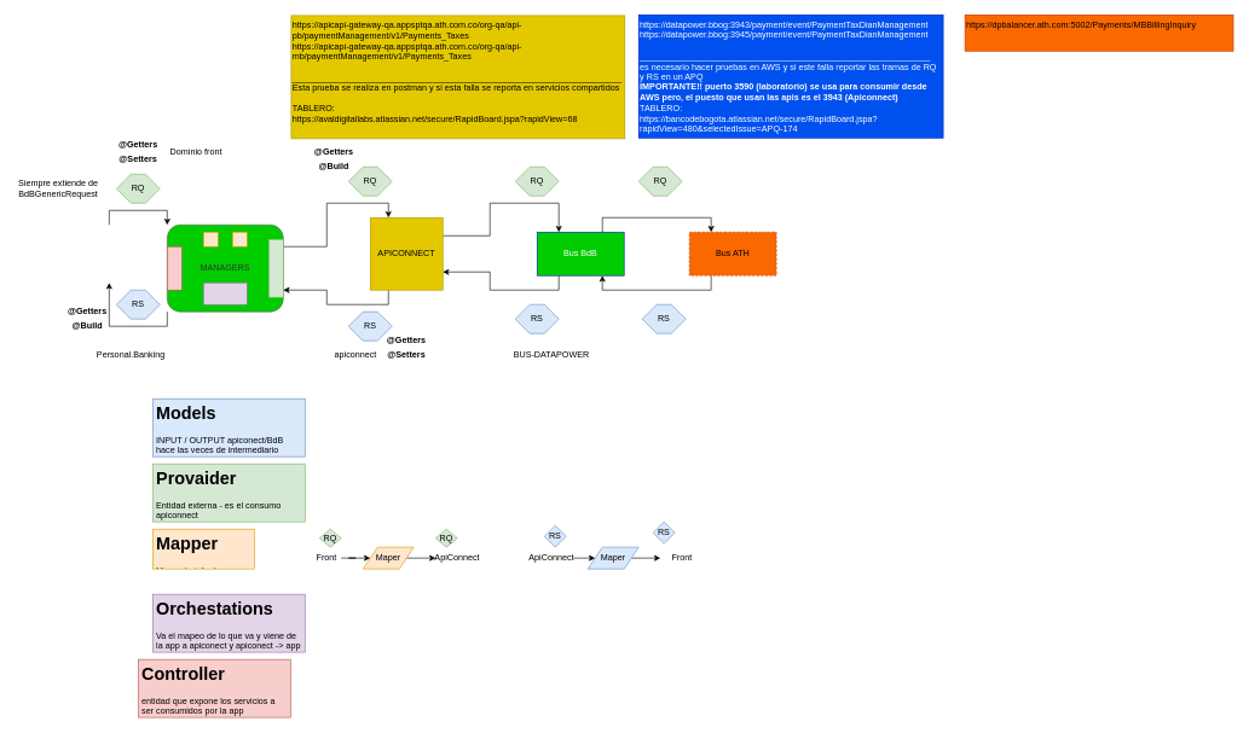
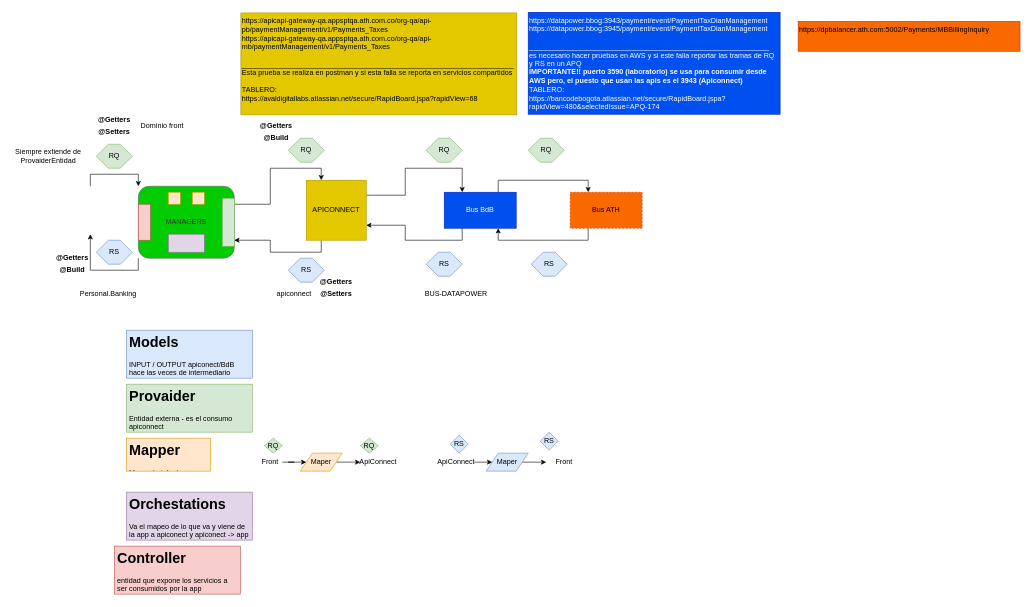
  <mxCell id="0" />
  <mxCell id="1" parent="0" />
  <mxCell id="2" style="edgeStyle=orthogonalEdgeStyle;rounded=0;orthogonalLoop=1;jettySize=auto;html=1;exitX=0.25;exitY=1;exitDx=0;exitDy=0;entryX=1;entryY=0.75;entryDx=0;entryDy=0;" parent="1" source="4" target="7" edge="1"><mxGeometry relative="1" as="geometry" /></mxCell>
  <mxCell id="3" style="edgeStyle=orthogonalEdgeStyle;rounded=0;orthogonalLoop=1;jettySize=auto;html=1;exitX=1;exitY=0.25;exitDx=0;exitDy=0;entryX=0.25;entryY=0;entryDx=0;entryDy=0;" parent="1" source="4" target="17" edge="1"><mxGeometry relative="1" as="geometry" /></mxCell>
  <mxCell id="4" value="&lt;div&gt;APICONNECT&lt;/div&gt;" style="whiteSpace=wrap;html=1;aspect=fixed;fillColor=#e3c800;strokeColor=#B09500;fontColor=#000000;" parent="1" vertex="1"><mxGeometry x="510" y="300" width="100" height="100" as="geometry" /></mxCell>
  <mxCell id="5" style="edgeStyle=orthogonalEdgeStyle;rounded=0;orthogonalLoop=1;jettySize=auto;html=1;exitX=1;exitY=0.25;exitDx=0;exitDy=0;entryX=0.25;entryY=0;entryDx=0;entryDy=0;" parent="1" source="7" target="4" edge="1"><mxGeometry relative="1" as="geometry"><mxPoint x="500" y="325" as="targetPoint" /></mxGeometry></mxCell>
  <mxCell id="6" style="edgeStyle=orthogonalEdgeStyle;rounded=0;orthogonalLoop=1;jettySize=auto;html=1;exitX=0;exitY=1;exitDx=0;exitDy=0;entryX=1;entryY=1;entryDx=0;entryDy=0;" parent="1" source="7" target="9" edge="1"><mxGeometry relative="1" as="geometry" /></mxCell>
  <mxCell id="7" value="MANAGERS" style="rounded=1;whiteSpace=wrap;html=1;strokeColor=#666666;fontColor=#333333;fillColor=#00CC00;" parent="1" vertex="1"><mxGeometry x="230" y="310" width="160" height="120" as="geometry" /></mxCell>
  <mxCell id="8" style="edgeStyle=orthogonalEdgeStyle;rounded=0;orthogonalLoop=1;jettySize=auto;html=1;exitX=1;exitY=0;exitDx=0;exitDy=0;entryX=0;entryY=0;entryDx=0;entryDy=0;" parent="1" source="9" target="7" edge="1"><mxGeometry relative="1" as="geometry" /></mxCell>
  <mxCell id="9" value="" style="shape=image;html=1;verticalAlign=top;verticalLabelPosition=bottom;labelBackgroundColor=#ffffff;imageAspect=0;aspect=fixed;image=https://cdn1.iconfinder.com/data/icons/seo-outline-colored-free/128/Smartphone_iphone_phone-128.png" parent="1" vertex="1"><mxGeometry x="70" y="310" width="80" height="80" as="geometry" /></mxCell>
  <mxCell id="10" value="RQ" style="shape=hexagon;perimeter=hexagonPerimeter2;whiteSpace=wrap;html=1;fixedSize=1;fillColor=#d5e8d4;strokeColor=#82b366;" parent="1" vertex="1"><mxGeometry x="160" y="240" width="60" height="40" as="geometry" /></mxCell>
  <mxCell id="11" value="RS" style="shape=hexagon;perimeter=hexagonPerimeter2;whiteSpace=wrap;html=1;fixedSize=1;fillColor=#dae8fc;strokeColor=#6c8ebf;" parent="1" vertex="1"><mxGeometry x="160" y="400" width="60" height="40" as="geometry" /></mxCell>
  <mxCell id="12" value="Personal.Banking" style="text;html=1;strokeColor=none;fillColor=none;align=center;verticalAlign=middle;whiteSpace=wrap;rounded=0;" parent="1" vertex="1"><mxGeometry x="160" y="480" width="40" height="20" as="geometry" /></mxCell>
  <mxCell id="13" value="RQ" style="shape=hexagon;perimeter=hexagonPerimeter2;whiteSpace=wrap;html=1;fixedSize=1;fillColor=#d5e8d4;strokeColor=#82b366;" parent="1" vertex="1"><mxGeometry x="480" y="230" width="60" height="40" as="geometry" /></mxCell>
  <mxCell id="14" value="RS" style="shape=hexagon;perimeter=hexagonPerimeter2;whiteSpace=wrap;html=1;fixedSize=1;fillColor=#dae8fc;strokeColor=#6c8ebf;" parent="1" vertex="1"><mxGeometry x="480" y="430" width="60" height="40" as="geometry" /></mxCell>
  <mxCell id="15" style="edgeStyle=orthogonalEdgeStyle;rounded=0;orthogonalLoop=1;jettySize=auto;html=1;exitX=0.25;exitY=1;exitDx=0;exitDy=0;entryX=1;entryY=0.75;entryDx=0;entryDy=0;" parent="1" source="17" target="4" edge="1"><mxGeometry relative="1" as="geometry" /></mxCell>
  <mxCell id="16" style="edgeStyle=orthogonalEdgeStyle;rounded=0;orthogonalLoop=1;jettySize=auto;html=1;exitX=0.75;exitY=0;exitDx=0;exitDy=0;entryX=0.25;entryY=0;entryDx=0;entryDy=0;" parent="1" source="17" target="58" edge="1"><mxGeometry relative="1" as="geometry" /></mxCell>
- <mxCell id="17" value="Bus BdB" style="rounded=0;whiteSpace=wrap;html=1;fillColor=#00cc00;strokeColor=#001DBC;fontColor=#ffffff;" parent="1" vertex="1"><mxGeometry x="740" y="320" width="120" height="60" as="geometry" /></mxCell>
+ <mxCell id="17" value="Bus BdB" style="rounded=0;whiteSpace=wrap;html=1;fillColor=#0050ef;strokeColor=#001DBC;fontColor=#ffffff;" parent="1" vertex="1"><mxGeometry x="740" y="320" width="120" height="60" as="geometry" /></mxCell>
  <mxCell id="18" value="RQ" style="shape=hexagon;perimeter=hexagonPerimeter2;whiteSpace=wrap;html=1;fixedSize=1;fillColor=#d5e8d4;strokeColor=#82b366;" parent="1" vertex="1"><mxGeometry x="710" y="230" width="60" height="40" as="geometry" /></mxCell>
  <mxCell id="19" value="RS" style="shape=hexagon;perimeter=hexagonPerimeter2;whiteSpace=wrap;html=1;fixedSize=1;fillColor=#dae8fc;strokeColor=#6c8ebf;" parent="1" vertex="1"><mxGeometry x="710" y="420" width="60" height="40" as="geometry" /></mxCell>
  <mxCell id="20" value="apiconnect" style="text;html=1;strokeColor=none;fillColor=none;align=center;verticalAlign=middle;whiteSpace=wrap;rounded=0;" parent="1" vertex="1"><mxGeometry x="430" y="480" width="120" height="20" as="geometry" /></mxCell>
  <mxCell id="21" value="BUS-DATAPOWER" style="text;html=1;strokeColor=none;fillColor=none;align=center;verticalAlign=middle;whiteSpace=wrap;rounded=0;" parent="1" vertex="1"><mxGeometry x="700" y="480" width="120" height="20" as="geometry" /></mxCell>
  <mxCell id="22" value="&lt;h1&gt;Models&lt;/h1&gt;&lt;p&gt;INPUT / OUTPUT apiconect/BdB hace las veces de intermediario&lt;br&gt;&lt;/p&gt;" style="text;html=1;strokeColor=#6c8ebf;fillColor=#dae8fc;spacing=5;spacingTop=-20;whiteSpace=wrap;overflow=hidden;rounded=0;" parent="1" vertex="1"><mxGeometry x="210" y="550" width="210" height="80" as="geometry" /></mxCell>
  <mxCell id="23" value="&lt;h1&gt;Provaider&lt;/h1&gt;&lt;p&gt;Entidad externa - es el consumo apiconnect&lt;br&gt;&lt;/p&gt;" style="text;html=1;strokeColor=#82b366;fillColor=#d5e8d4;spacing=5;spacingTop=-20;whiteSpace=wrap;overflow=hidden;rounded=0;" parent="1" vertex="1"><mxGeometry x="210" y="640" width="210" height="80" as="geometry" /></mxCell>
  <mxCell id="24" value="&lt;h1&gt;Mapper&lt;br&gt;&lt;/h1&gt;&lt;p&gt;Mapea la info de apiconnect a front&lt;br&gt;&lt;/p&gt;" style="text;html=1;strokeColor=#d79b00;fillColor=#ffe6cc;spacing=5;spacingTop=-20;whiteSpace=wrap;overflow=hidden;rounded=0;" parent="1" vertex="1"><mxGeometry x="210" y="730" width="140" height="55" as="geometry" /></mxCell>
  <mxCell id="25" value="&lt;h1&gt;Orchestations&lt;br&gt;&lt;/h1&gt;&lt;p&gt;Va el mapeo de lo que va y viene de la app a apiconect y apiconect -&amp;gt; app&lt;br&gt;&lt;/p&gt;" style="text;html=1;strokeColor=#9673a6;fillColor=#e1d5e7;spacing=5;spacingTop=-20;whiteSpace=wrap;overflow=hidden;rounded=0;" parent="1" vertex="1"><mxGeometry x="210" y="820" width="210" height="80" as="geometry" /></mxCell>
  <mxCell id="26" value="&lt;h1&gt;Controller&lt;br&gt;&lt;/h1&gt;&lt;p&gt;entidad que expone los servicios a ser consumidos por la app&lt;br&gt;&lt;/p&gt;" style="text;html=1;strokeColor=#b85450;fillColor=#f8cecc;spacing=5;spacingTop=-20;whiteSpace=wrap;overflow=hidden;rounded=0;" parent="1" vertex="1"><mxGeometry x="190" y="910" width="210" height="80" as="geometry" /></mxCell>
  <mxCell id="27" value="&lt;b&gt;@Getters&lt;/b&gt;" style="text;html=1;strokeColor=none;fillColor=none;align=center;verticalAlign=middle;whiteSpace=wrap;rounded=0;" parent="1" vertex="1"><mxGeometry x="170" y="190" width="40" height="20" as="geometry" /></mxCell>
  <mxCell id="28" value="&lt;b&gt;@Setters&lt;/b&gt;" style="text;html=1;strokeColor=none;fillColor=none;align=center;verticalAlign=middle;whiteSpace=wrap;rounded=0;" parent="1" vertex="1"><mxGeometry x="170" y="210" width="40" height="20" as="geometry" /></mxCell>
  <mxCell id="29" value="&lt;b&gt;@Getters&lt;/b&gt;" style="text;html=1;strokeColor=none;fillColor=none;align=center;verticalAlign=middle;whiteSpace=wrap;rounded=0;" parent="1" vertex="1"><mxGeometry x="100" y="420" width="40" height="20" as="geometry" /></mxCell>
  <mxCell id="30" value="&lt;b&gt;@Build&lt;/b&gt;" style="text;html=1;strokeColor=none;fillColor=none;align=center;verticalAlign=middle;whiteSpace=wrap;rounded=0;" parent="1" vertex="1"><mxGeometry x="100" y="440" width="40" height="20" as="geometry" /></mxCell>
  <mxCell id="31" value="&lt;b&gt;@Getters&lt;/b&gt;" style="text;html=1;strokeColor=none;fillColor=none;align=center;verticalAlign=middle;whiteSpace=wrap;rounded=0;" parent="1" vertex="1"><mxGeometry x="440" y="200" width="40" height="20" as="geometry" /></mxCell>
  <mxCell id="32" value="&lt;b&gt;@Build&lt;/b&gt;" style="text;html=1;strokeColor=none;fillColor=none;align=center;verticalAlign=middle;whiteSpace=wrap;rounded=0;" parent="1" vertex="1"><mxGeometry x="440" y="220" width="40" height="20" as="geometry" /></mxCell>
  <mxCell id="33" value="&lt;b&gt;@Getters&lt;/b&gt;" style="text;html=1;strokeColor=none;fillColor=none;align=center;verticalAlign=middle;whiteSpace=wrap;rounded=0;" parent="1" vertex="1"><mxGeometry x="540" y="460" width="40" height="20" as="geometry" /></mxCell>
  <mxCell id="34" value="&lt;b&gt;@Setters&lt;/b&gt;" style="text;html=1;strokeColor=none;fillColor=none;align=center;verticalAlign=middle;whiteSpace=wrap;rounded=0;" parent="1" vertex="1"><mxGeometry x="540" y="480" width="40" height="20" as="geometry" /></mxCell>
  <mxCell id="35" value="Dominio front" style="text;html=1;strokeColor=none;fillColor=none;align=center;verticalAlign=middle;whiteSpace=wrap;rounded=0;" parent="1" vertex="1"><mxGeometry x="210" y="200" width="120" height="20" as="geometry" /></mxCell>
- <mxCell id="36" value="Siempre extiende de BdBGenericRequest" style="text;html=1;strokeColor=none;fillColor=none;align=center;verticalAlign=middle;whiteSpace=wrap;rounded=0;" parent="1" vertex="1"><mxGeometry y="250" width="120" height="20" as="geometry" x="20" /></mxCell>
+ <mxCell id="36" value="Siempre extiende de ProvaiderEntidad" style="text;html=1;strokeColor=none;fillColor=none;align=center;verticalAlign=middle;whiteSpace=wrap;rounded=0;" parent="1" vertex="1"><mxGeometry y="250" width="120" height="20" as="geometry" x="20" /></mxCell>
  <mxCell id="37" style="edgeStyle=orthogonalEdgeStyle;rounded=0;orthogonalLoop=1;jettySize=auto;html=1;exitX=1;exitY=0.5;exitDx=0;exitDy=0;" parent="1" source="38" edge="1"><mxGeometry relative="1" as="geometry"><mxPoint x="600" y="770" as="targetPoint" /></mxGeometry></mxCell>
  <mxCell id="38" value="Maper" style="shape=parallelogram;perimeter=parallelogramPerimeter;whiteSpace=wrap;html=1;fixedSize=1;fillColor=#ffe6cc;strokeColor=#d79b00;" parent="1" vertex="1"><mxGeometry x="500" y="755" width="70" height="30" as="geometry" /></mxCell>
  <mxCell id="39" style="edgeStyle=orthogonalEdgeStyle;rounded=0;orthogonalLoop=1;jettySize=auto;html=1;exitX=1;exitY=0.5;exitDx=0;exitDy=0;" parent="1" source="40" target="38" edge="1"><mxGeometry relative="1" as="geometry" /></mxCell>
  <mxCell id="40" value="Front" style="text;html=1;strokeColor=none;fillColor=none;align=center;verticalAlign=middle;whiteSpace=wrap;rounded=0;" parent="1" vertex="1"><mxGeometry x="430" y="760" width="40" height="20" as="geometry" /></mxCell>
  <mxCell id="41" value="RQ" style="shape=hexagon;perimeter=hexagonPerimeter2;whiteSpace=wrap;html=1;fixedSize=1;fillColor=#d5e8d4;strokeColor=#82b366;" parent="1" vertex="1"><mxGeometry x="440" y="730" width="30" height="25" as="geometry" /></mxCell>
  <mxCell id="42" value="ApiConnect" style="text;html=1;strokeColor=none;fillColor=none;align=center;verticalAlign=middle;whiteSpace=wrap;rounded=0;" parent="1" vertex="1"><mxGeometry x="610" y="760" width="40" height="20" as="geometry" /></mxCell>
  <mxCell id="43" value="RQ" style="shape=hexagon;perimeter=hexagonPerimeter2;whiteSpace=wrap;html=1;fixedSize=1;fillColor=#d5e8d4;strokeColor=#82b366;size=130;" parent="1" vertex="1"><mxGeometry x="600" y="730" width="30" height="25" as="geometry" /></mxCell>
  <mxCell id="44" style="edgeStyle=orthogonalEdgeStyle;rounded=0;orthogonalLoop=1;jettySize=auto;html=1;exitX=1;exitY=0.5;exitDx=0;exitDy=0;" parent="1" source="45" edge="1"><mxGeometry relative="1" as="geometry"><mxPoint x="910" y="770" as="targetPoint" /></mxGeometry></mxCell>
  <mxCell id="45" value="Maper" style="shape=parallelogram;perimeter=parallelogramPerimeter;whiteSpace=wrap;html=1;fixedSize=1;fillColor=#dae8fc;strokeColor=#6c8ebf;" parent="1" vertex="1"><mxGeometry x="810" y="755" width="70" height="30" as="geometry" /></mxCell>
  <mxCell id="46" value="Front" style="text;html=1;strokeColor=none;fillColor=none;align=center;verticalAlign=middle;whiteSpace=wrap;rounded=0;" parent="1" vertex="1"><mxGeometry x="920" y="760" width="40" height="20" as="geometry" /></mxCell>
  <mxCell id="47" style="edgeStyle=orthogonalEdgeStyle;rounded=0;orthogonalLoop=1;jettySize=auto;html=1;entryX=0;entryY=0.5;entryDx=0;entryDy=0;" parent="1" target="45" edge="1"><mxGeometry relative="1" as="geometry"><mxPoint x="790" y="770" as="sourcePoint" /></mxGeometry></mxCell>
  <mxCell id="48" value="ApiConnect" style="text;html=1;strokeColor=none;fillColor=none;align=center;verticalAlign=middle;whiteSpace=wrap;rounded=0;" parent="1" vertex="1"><mxGeometry x="740" y="760" width="40" height="20" as="geometry" /></mxCell>
  <mxCell id="49" value="RS" style="shape=hexagon;perimeter=hexagonPerimeter2;whiteSpace=wrap;html=1;fixedSize=1;fillColor=#dae8fc;strokeColor=#6c8ebf;size=340;" parent="1" vertex="1"><mxGeometry x="750" y="725" width="30" height="30" as="geometry" /></mxCell>
  <mxCell id="50" value="RS" style="shape=hexagon;perimeter=hexagonPerimeter2;whiteSpace=wrap;html=1;fixedSize=1;fillColor=#dae8fc;strokeColor=#6c8ebf;size=340;" parent="1" vertex="1"><mxGeometry x="900" y="720" width="30" height="30" as="geometry" /></mxCell>
  <mxCell id="51" value="" style="rounded=0;whiteSpace=wrap;html=1;fillColor=#d5e8d4;strokeColor=#82b366;" parent="1" vertex="1"><mxGeometry x="370" y="330" width="20" height="80" as="geometry" /></mxCell>
  <mxCell id="52" value="" style="rounded=0;whiteSpace=wrap;html=1;fillColor=#e1d5e7;strokeColor=#9673a6;" parent="1" vertex="1"><mxGeometry x="280" y="390" width="60" height="30" as="geometry" /></mxCell>
  <mxCell id="53" value="" style="whiteSpace=wrap;html=1;aspect=fixed;fillColor=#ffe6cc;strokeColor=#d79b00;" parent="1" vertex="1"><mxGeometry x="280" y="320" width="20" height="20" as="geometry" /></mxCell>
  <mxCell id="54" value="" style="whiteSpace=wrap;html=1;aspect=fixed;fillColor=#ffe6cc;strokeColor=#d79b00;" parent="1" vertex="1"><mxGeometry x="320" y="320" width="20" height="20" as="geometry" /></mxCell>
  <mxCell id="55" value="" style="rounded=0;whiteSpace=wrap;html=1;fillColor=#f8cecc;strokeColor=#b85450;" parent="1" vertex="1"><mxGeometry x="230" y="340" width="20" height="60" as="geometry" /></mxCell>
  <mxCell id="56" value="https://apicapi-gateway-qa.appsptqa.ath.com.co/org-qa/api-pb/paymentManagement/v1/Payments_Taxes&lt;br&gt;&lt;div&gt;https://apicapi-gateway-qa.appsptqa.ath.com.co/org-qa/api-mb/paymentManagement/v1/Payments_Taxes&lt;/div&gt;&lt;div&gt;&lt;br&gt;&lt;/div&gt;&lt;div&gt;____________________________________________________________________&lt;br&gt;Esta prueba se realiza en postman y si esta falla se reporta en servicios compartidos&lt;/div&gt;&lt;div&gt;&lt;br&gt;&lt;/div&gt;&lt;div&gt;TABLERO:&lt;br&gt;&lt;/div&gt;&lt;div&gt;https://avaldigitallabs.atlassian.net/secure/RapidBoard.jspa?rapidView=68&lt;br&gt;&lt;/div&gt;" style="text;whiteSpace=wrap;html=1;fillColor=#e3c800;strokeColor=#B09500;fontColor=#000000;" parent="1" vertex="1"><mxGeometry x="401" y="21" width="460" height="170" as="geometry" /></mxCell>
  <mxCell id="57" style="edgeStyle=orthogonalEdgeStyle;rounded=0;orthogonalLoop=1;jettySize=auto;html=1;exitX=0.25;exitY=1;exitDx=0;exitDy=0;entryX=0.75;entryY=1;entryDx=0;entryDy=0;" parent="1" source="58" target="17" edge="1"><mxGeometry relative="1" as="geometry" /></mxCell>
  <mxCell id="58" value="Bus ATH" style="rounded=0;whiteSpace=wrap;html=1;fillColor=#fa6800;strokeColor=#C73500;fontColor=#000000;dashed=1;" parent="1" vertex="1"><mxGeometry x="950" y="320" width="120" height="60" as="geometry" /></mxCell>
  <mxCell id="59" value="RQ" style="shape=hexagon;perimeter=hexagonPerimeter2;whiteSpace=wrap;html=1;fixedSize=1;fillColor=#d5e8d4;strokeColor=#82b366;" parent="1" vertex="1"><mxGeometry x="880" y="230" width="60" height="40" as="geometry" /></mxCell>
  <mxCell id="60" value="RS" style="shape=hexagon;perimeter=hexagonPerimeter2;whiteSpace=wrap;html=1;fixedSize=1;fillColor=#dae8fc;strokeColor=#6c8ebf;" parent="1" vertex="1"><mxGeometry x="885" y="420" width="60" height="40" as="geometry" /></mxCell>
  <mxCell id="61" value="https://datapower.bbog:3943/payment/event/PaymentTaxDianManagement&lt;br&gt;&lt;div&gt;https://datapower.bbog:3945/payment/event/PaymentTaxDianManagement&lt;/div&gt;&lt;div&gt;&lt;br&gt;&lt;/div&gt;&lt;div&gt;____________________________________________________________&lt;/div&gt;&lt;div&gt;es necesario hacer pruebas en AWS y si este falla reportar las tramas de RQ y RS en un APQ&amp;nbsp; &lt;br&gt;&lt;/div&gt;&lt;div&gt;&lt;b&gt;IMPORTANTE!! puerto 3590 (laboratorio) se usa para consumir desde AWS pero, el puesto que usan las apis es el 3943 (Apiconnect)&lt;/b&gt;&lt;br&gt;&lt;/div&gt;&lt;div&gt;TABLERO:&lt;/div&gt;&lt;div&gt;https://bancodebogota.atlassian.net/secure/RapidBoard.jspa?rapidView=480&amp;amp;selectedIssue=APQ-174&lt;br&gt;&lt;/div&gt;&lt;div&gt;&lt;br&gt;&lt;/div&gt;" style="text;whiteSpace=wrap;html=1;fillColor=#0050ef;strokeColor=#001DBC;fontColor=#ffffff;" parent="1" vertex="1"><mxGeometry x="880" y="20" width="420" height="170" as="geometry" /></mxCell>
- <mxCell id="62" value="https://dpbalancer.ath.com:5002/Payments/MBBillingInquiry" style="text;whiteSpace=wrap;html=1;fillColor=#fa6800;strokeColor=#C73500;fontColor=#000000;" parent="1" vertex="1"><mxGeometry x="1330" y="20" width="370" height="50" as="geometry" /></mxCell>
+ <mxCell id="62" value="https://dpbalancer.ath.com:5002/Payments/MBBillingInquiry" style="text;whiteSpace=wrap;html=1;fillColor=#fa6800;strokeColor=#C73500;fontColor=#000000;" parent="1" vertex="1"><mxGeometry x="1330" y="35" width="370" height="50" as="geometry" /></mxCell>
